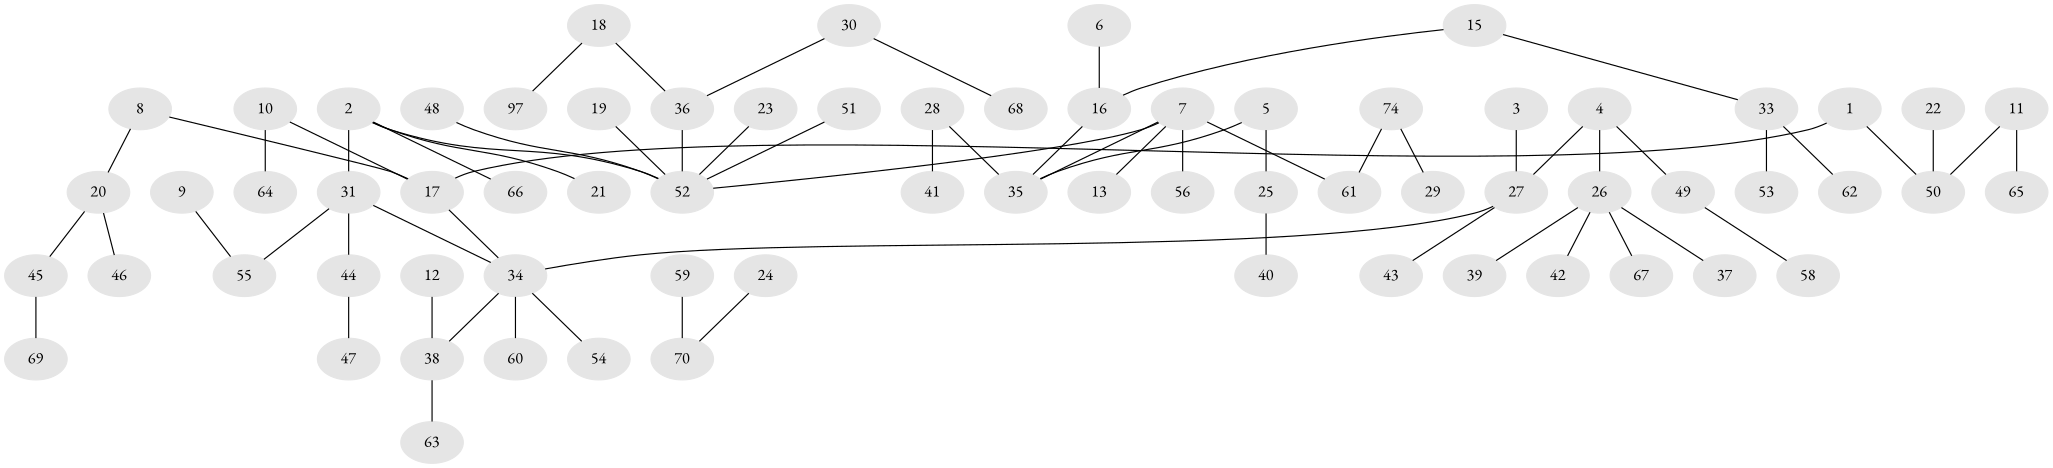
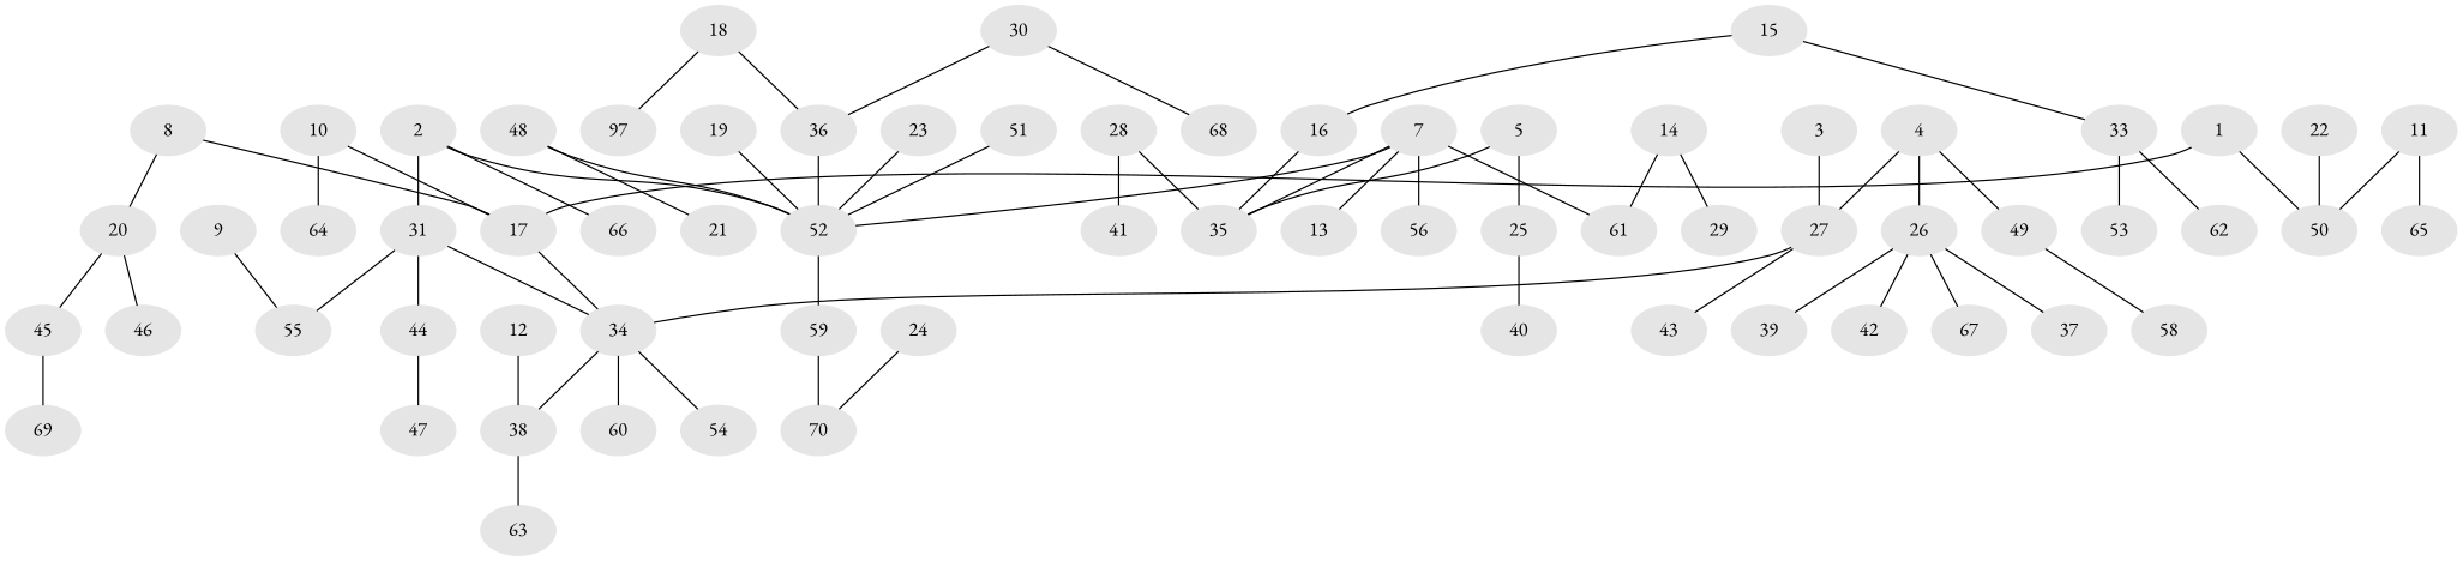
  graph {
    fontname="EB Garamond"
    node [color=gray90 fontname="EB Garamond" style=filled]
    edge [fontname="EB Garamond" weight=1.0]
    1
    17
    50
    34
    2
    21
    31
    52
    66
    55
    44
    59
    3
    27
    43
    4
    26
    49
    37
    39
    42
    67
    58
    5
    25
    35
    40
-   6
    16
    7
    13
    56
    61
    8
    20
    46
    45
    9
    10
    64
    11
    65
    12
    38
    63
-   14 [label=74]
+   14
    29
    15
    33
    53
    62
    54
    60
    18
    36
    n56 [label=97]
    19
    69
    22
    23
    24
    70
    28
    41
    30
    68
    47
    48
    51
    1 -- 17
    1 -- 50
    17 -- 34
    34 -- 38
    34 -- 54
    34 -- 60
-   2 -- 21
+   48 -- 21
    2 -- 31
    2 -- 52
    2 -- 66
    31 -- 34
    31 -- 55
    31 -- 44
+   52 -- 59
    44 -- 47
    59 -- 70
    3 -- 27
    27 -- 34
    27 -- 43
    4 -- 27
    4 -- 26
    4 -- 49
    26 -- 37
    26 -- 39
    26 -- 42
    26 -- 67
    49 -- 58
    5 -- 25
    5 -- 35
    25 -- 40
-   6 -- 16
    16 -- 35
    7 -- 52
    7 -- 35
    7 -- 13
    7 -- 56
    7 -- 61
    8 -- 17
    8 -- 20
    20 -- 46
    20 -- 45
    45 -- 69
    9 -- 55
    10 -- 17
    10 -- 64
    11 -- 50
    11 -- 65
    12 -- 38
    38 -- 63
    14 -- 61
    14 -- 29
    15 -- 16
    15 -- 33
    33 -- 53
    33 -- 62
    18 -- 36
    18 -- n56
    36 -- 52
    19 -- 52
    22 -- 50
    23 -- 52
    24 -- 70
    28 -- 35
    28 -- 41
    30 -- 36
    30 -- 68
    48 -- 52
    51 -- 52
  }
